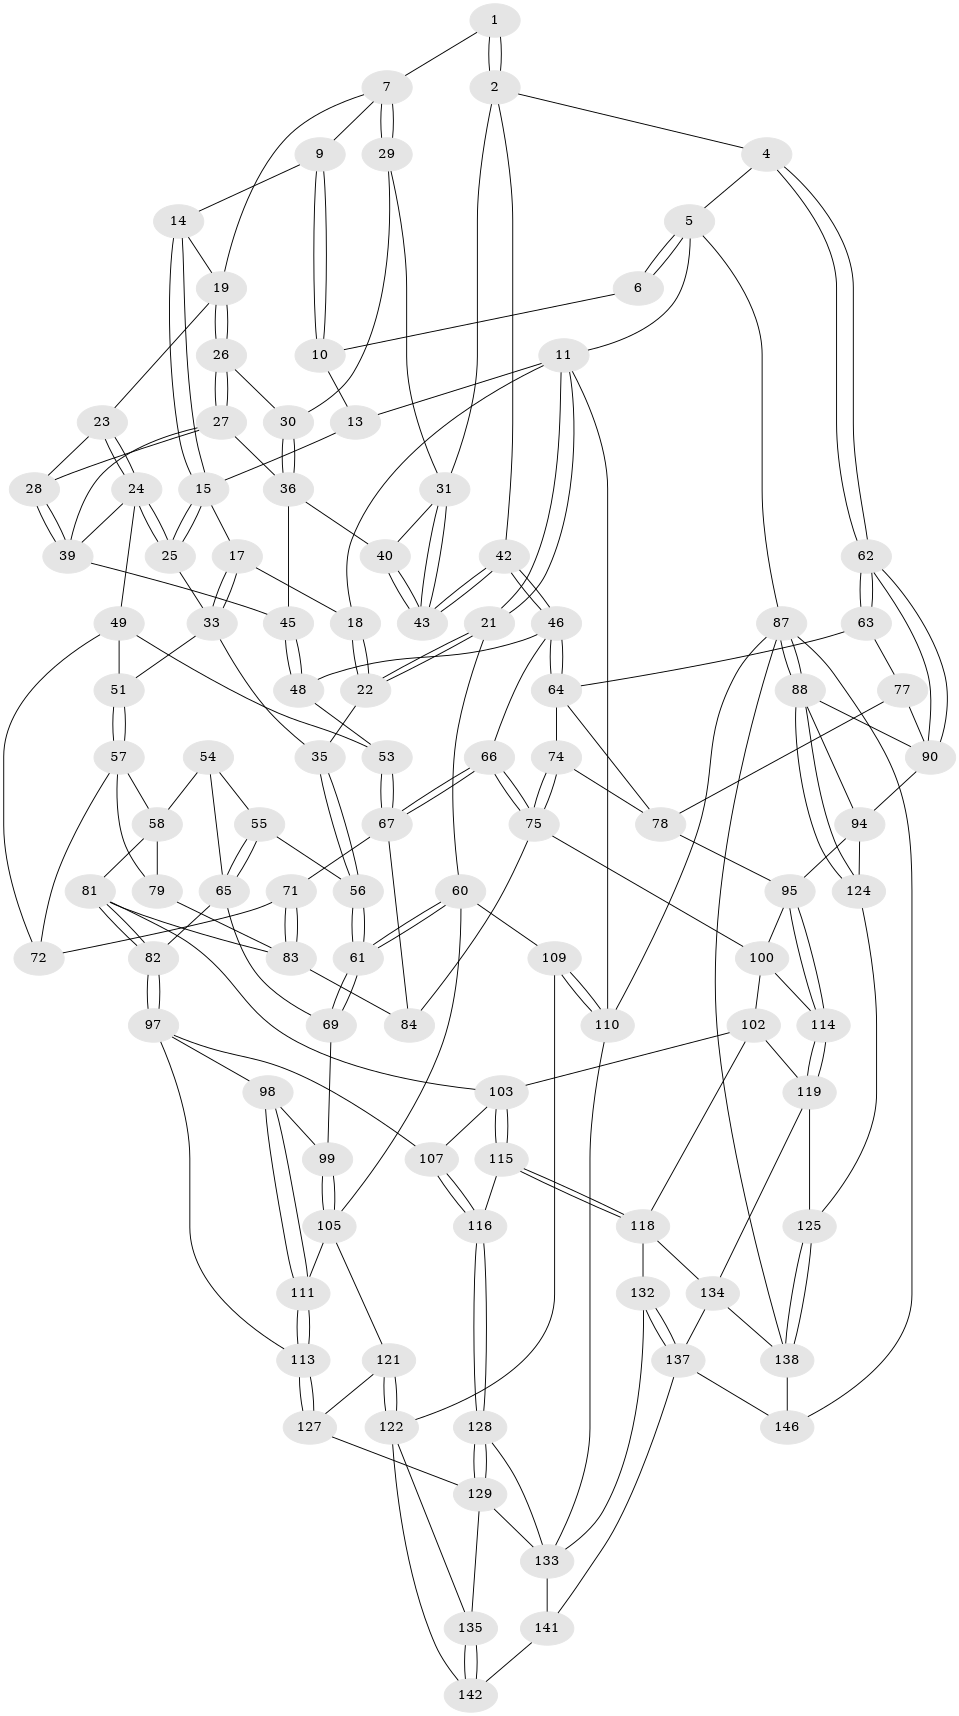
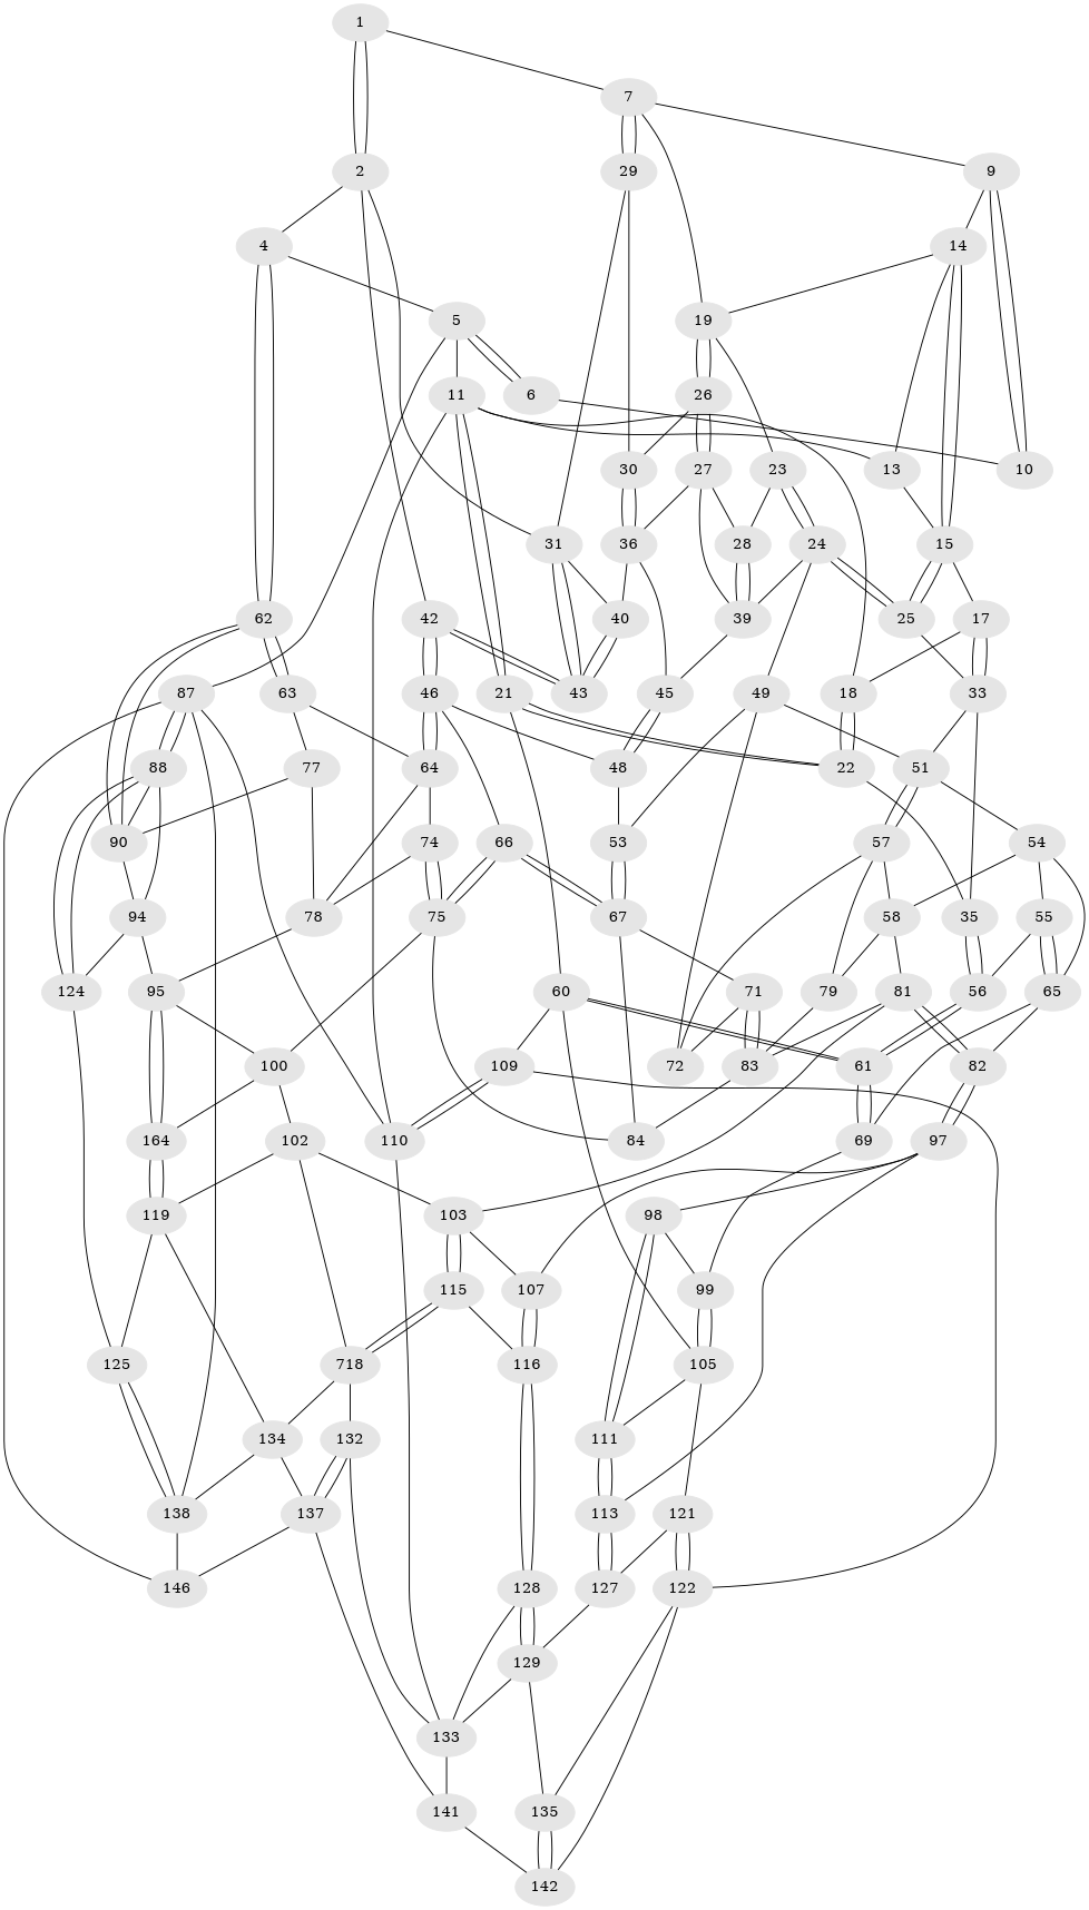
  graph {
    node [color=gray90 style=filled]
    2 [super="+3"]
    1
    7 [super="+8"]
    4
    31 [super="+32"]
    42
    9
    19 [super="+20"]
    29
    5
    62
    40
    43
    46 [super="+47"]
    6
    11 [super="+12"]
    87 [super="+143"]
    63
    90 [super="+93"]
    10
    13
    18
    21
    110
    88 [super="+89"]
    138 [super="+139"]
    146
    14
    23
    26
    30
    15 [super="+16"]
    22
    60 [super="+106"]
    133 [super="+140"]
    17
    25
    33 [super="+34"]
    35
    51 [super="+52"]
    24 [super="+38"]
    28
    27 [super="+37"]
    61
    105 [super="+112"]
    109
    56
    39 [super="+44"]
    49 [super="+50"]
    45
    53
    72
    36 [super="+41"]
    54 [super="+59"]
    57 [super="+76"]
    48
    64 [super="+73"]
    66
    74
    78 [super="+91"]
    67 [super="+70"]
    75 [super="+86"]
    55
    58 [super="+80"]
    65 [super="+68"]
    79
    71
    84
    81 [super="+92"]
    69
    82
    83 [super="+85"]
    103 [super="+104"]
    111
    121
    122 [super="+123"]
    99
    77
    94 [super="+120"]
    95 [super="+96"]
    97 [super="+108"]
    100 [super="+101"]
-   114
+   114 [label=164]
    102 [super="+117"]
    107
    115
    98
    113
    124
    125
    119 [super="+126"]
    116
    127
-   118 [super="+131"]
+   118 [super="+131" label=718]
    132
    134 [super="+136"]
    128
    135
    142
    141 [super="+145"]
    129 [super="+130"]
    137 [super="+144"]
    2 -- 4
    2 -- 31
    2 -- 42
    1 -- 2
    1 -- 2
    1 -- 7
    7 -- 9
    7 -- 19
    7 -- 29
    7 -- 29
    4 -- 5
    4 -- 62
    4 -- 62
    31 -- 40
    31 -- 43
    31 -- 43
    42 -- 43
    42 -- 43
    42 -- 46
    42 -- 46
    9 -- 10
    9 -- 10
    9 -- 14
    19 -- 23
    19 -- 26
    19 -- 26
    29 -- 31
    29 -- 30
    5 -- 6
    5 -- 6
    5 -- 11
    5 -- 87
    62 -- 63
    62 -- 63
    62 -- 90
    62 -- 90
    40 -- 43
    40 -- 43
    46 -- 48
    46 -- 64
    46 -- 64
    46 -- 66
    6 -- 10
    11 -- 13
    11 -- 18
    11 -- 21
    11 -- 21
    11 -- 110
    87 -- 110
    87 -- 88
    87 -- 88
    87 -- 138
    87 -- 146
    63 -- 64
    63 -- 77
    90 -- 94
-   10 -- 13
+   14 -- 13
    13 -- 15
    18 -- 22
    18 -- 22
    21 -- 22
    21 -- 22
    21 -- 60
    110 -- 133
    88 -- 90
    88 -- 94
    88 -- 124
    88 -- 124
    138 -- 146
    14 -- 19
    14 -- 15
    14 -- 15
    23 -- 24
    23 -- 24
    23 -- 28
    26 -- 30
    26 -- 27
    26 -- 27
    30 -- 36
    30 -- 36
    15 -- 17
    15 -- 25
    15 -- 25
    22 -- 35
    60 -- 61
    60 -- 61
    60 -- 105
    60 -- 109
    133 -- 141
    17 -- 18
    17 -- 33
    17 -- 33
    25 -- 33
    33 -- 35
    33 -- 51
    35 -- 56
    35 -- 56
+   51 -- 54
    51 -- 57
    51 -- 57
    24 -- 25
    24 -- 25
    24 -- 39
    24 -- 49
    28 -- 39
    28 -- 39
    27 -- 28
    27 -- 39
    27 -- 36
    61 -- 69
    61 -- 69
    105 -- 111
    105 -- 121
    109 -- 110
    109 -- 110
    109 -- 122
    56 -- 61
    56 -- 61
    39 -- 45
    49 -- 51
    49 -- 53
    49 -- 72
    45 -- 48
    45 -- 48
    53 -- 67
    53 -- 67
    36 -- 40
    36 -- 45
    54 -- 55
    54 -- 58
    54 -- 65
    57 -- 72
    57 -- 58
    57 -- 79
    48 -- 53
    64 -- 74
    64 -- 78
    66 -- 67
    66 -- 67
    66 -- 75
    66 -- 75
    74 -- 78
    74 -- 75
    74 -- 75
    78 -- 95
    67 -- 71
    67 -- 84
    75 -- 84
    75 -- 100
    55 -- 56
    55 -- 65
    55 -- 65
    58 -- 79
    58 -- 81
    65 -- 69
    65 -- 82
    79 -- 83
    71 -- 72
    71 -- 83
    71 -- 83
    81 -- 82
    81 -- 82
    81 -- 83
    81 -- 103
    69 -- 99
    82 -- 97
    82 -- 97
    83 -- 84
    103 -- 107
    103 -- 115
    103 -- 115
    111 -- 113
    111 -- 113
    121 -- 122
    121 -- 122
    121 -- 127
    122 -- 135
    122 -- 142
    99 -- 105
    99 -- 105
    77 -- 90
    77 -- 78
    94 -- 95
    94 -- 124
    95 -- 100
    95 -- 114
    95 -- 114
    97 -- 107
    97 -- 98
    97 -- 113
    100 -- 114
    100 -- 102
    114 -- 119
    114 -- 119
    102 -- 103
    102 -- 119
    102 -- 118
    107 -- 116
    107 -- 116
    115 -- 116
    115 -- 118
    115 -- 118
    98 -- 111
    98 -- 111
    98 -- 99
    113 -- 127
    113 -- 127
    124 -- 125
    125 -- 138
    125 -- 138
    119 -- 125
    119 -- 134
    116 -- 128
    116 -- 128
    127 -- 129
    118 -- 132
    118 -- 134
    132 -- 133
    132 -- 137
    132 -- 137
    134 -- 138
    134 -- 137
    128 -- 133
    128 -- 129
    128 -- 129
    135 -- 142
    135 -- 142
    141 -- 142
    129 -- 133
    129 -- 135
    137 -- 146
    137 -- 141
  }
